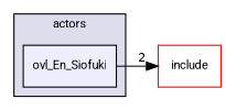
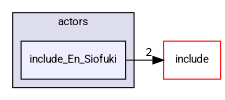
  digraph {
    compound=true
    rankdir=LR
    fontname=Roboto
    node [fontname=Roboto fontsize=10 shape=box style=filled]
-   n1 [fillcolor="#eeeeff" label=ovl_En_Siofuki pencolor=black]
+   n1 [fillcolor="#eeeeff" label=include_En_Siofuki pencolor=black]
    n2 [color=red fillcolor=white label=include]
    subgraph cluster_1 {
      bgcolor="#ddddee"
      fontsize=10
      label=actors
      pencolor=black
      n1
    }
    n1 -> n2 [headlabel=2 labeldistance=1.5 labelfontname=Helvetica labelfontsize=10 fontname=Roboto]
  }
